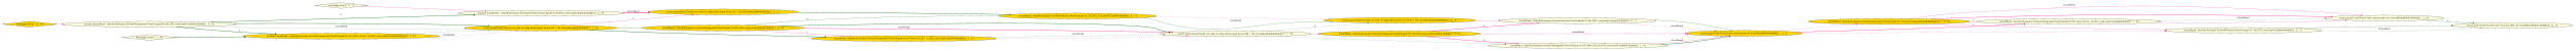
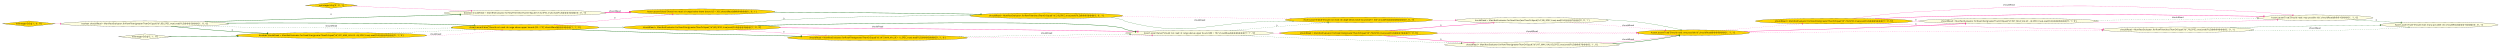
  digraph {
    rankdir=LR
    fontname="Open Sans"
    node [fillcolor=gold shape=ellipse style=filled fontname="Open Sans"]
    edge [style=solid color=deeppink arrowhead=tee fontname="Open Sans"]
    n1 [label="shouldRead = ManifestEvaluator.forRowFilter(greaterThanOrEqual(\"id\",80),SPEC,true).eval(FILE)@@@5@@@['1', '0', '0']"]
    n2 [fillcolor=lightyellow label="Assert.assertFalse(\"Should not read: id range above upper bound (80 > 79)\",shouldRead)@@@6@@@['1', '1', '0']"]
    n3 [label="shouldRead = ManifestEvaluator.forRowFilter(lessThanOrEqual(\"id\",29),SPEC,true).eval(FILE)@@@5@@@['0', '0', '1']"]
    n4 [label="shouldRead = ManifestEvaluator.forRowFilter(greaterThanOrEqual(\"id\",INT_MAX_VALUE + 1),SPEC,true).eval(FILE)@@@5@@@['0', '1', '0']"]
    n5 [fillcolor=lightyellow label="shouldRead = ManifestEvaluator.forRowFilter(greaterThanOrEqual(\"id\",INT_MAX_VALUE),SPEC,true).eval(FILE)@@@7@@@['0', '1', '0']"]
    n6 [label="Assert.assertFalse(\"Should not read: id range below lower bound (29 < 30)\",shouldRead)@@@6@@@['0', '0', '1']"]
    n7 [label="shouldRead = ManifestEvaluator.forRowFilter(greaterThanOrEqual(\"id\",79),SPEC,true).eval(FILE)@@@7@@@['1', '0', '0']"]
    n8 [fillcolor=lightyellow label="Assert.assertTrue(\"Should read: may possible ids\",shouldRead)@@@10@@@['1', '1', '0']"]
    n9 [fillcolor=lightyellow label="Assert.assertTrue(\"Should read: many possible ids\",shouldRead)@@@10@@@['0', '0', '1']"]
    n10 [fillcolor=lightyellow label="boolean shouldRead = ManifestEvaluator.forRowFilter(greaterThanOrEqual(\"id\",85),SPEC,true).eval(FILE)@@@3@@@['1', '0', '0']"]
    n11 [label="Assert.assertFalse(\"Should not read: id range above upper bound (85 < 79)\",shouldRead)@@@4@@@['1', '1', '0']"]
    n12 [fillcolor=lightyellow label="boolean shouldRead = ManifestEvaluator.forRowFilter(lessThanOrEqual(\"id\",5),SPEC,true).eval(FILE)@@@3@@@['0', '0', '1']"]
    n13 [label="boolean shouldRead = ManifestEvaluator.forRowFilter(greaterThanOrEqual(\"id\",INT_MAX_VALUE + 6),SPEC,true).eval(FILE)@@@3@@@['0', '1', '0']"]
    n14 [label="Assert.assertTrue(\"Should read: one possible id\",shouldRead)@@@8@@@['1', '1', '1']"]
    n15 [label="Assert.assertFalse(\"Should not read: id range below lower bound (5 < 30)\",shouldRead)@@@4@@@['0', '0', '1']"]
    n16 [label="testIntegerGtEq['1', '0', '0']" shape=diamond]
    n17 [fillcolor=lightyellow label="testIntegerGtEq['0', '1', '0']" shape=diamond]
    n18 [fillcolor=lightyellow label="shouldRead = ManifestEvaluator.forRowFilter(lessThanOrEqual(\"id\",30),SPEC,true).eval(FILE)@@@7@@@['0', '0', '1']"]
    n19 [fillcolor=lightyellow label="shouldRead = ManifestEvaluator.forRowFilter(greaterThanOrEqual(\"id\",INT_MAX_VALUE - 4),SPEC,true).eval(FILE)@@@9@@@['0', '1', '0']"]
-   n20 [fillcolor=lightyellow label="testIntegerLtEq['0', '0', '1']" shape=diamond]
+   n20 [label="testIntegerLtEq['0', '0', '1']" shape=diamond]
    n21 [label="shouldRead = ManifestEvaluator.forRowFilter(greaterThanOrEqual(\"id\",75),SPEC,true).eval(FILE)@@@9@@@['1', '0', '0']"]
    n22 [fillcolor=lightyellow label="shouldRead = ManifestEvaluator.forRowFilter(lessThanOrEqual(\"id\",79),SPEC,true).eval(FILE)@@@9@@@['0', '0', '1']"]
    n1 -> n2 [label=shouldRead style=bold]
    n1 -> n2 [style=bold color=darkgreen]
    n1 -> n3 [label=0 color=darkgreen arrowhead=odot]
    n1 -> n4 [label=0 arrowhead=odot]
    n2 -> n5 [style=dashed color=darkgreen]
    n2 -> n6 [label=0 style=dashed color=darkgreen]
    n2 -> n7
    n3 -> n6 [style=dashed arrowhead=odot]
    n3 -> n6 [label=shouldRead color=darkgreen arrowhead=odot]
    n4 -> n2 [style=dashed]
    n4 -> n2 [label=shouldRead style=dashed color=darkgreen]
    n5 -> n14 [label=shouldRead arrowhead=odot]
    n5 -> n14 [style=bold color=darkgreen]
    n6 -> n18
    n7 -> n5 [label=0 style=bold arrowhead=odot]
    n7 -> n14 [label=shouldRead style=dashed]
    n7 -> n14 [style=dashed]
    n7 -> n18 [label=0 style=bold arrowhead=odot]
    n8 -> n9 [label=0 color=darkgreen]
    n10 -> n11 [style=bold color=darkgreen arrowhead=odot]
    n10 -> n11 [label=shouldRead style=dashed color=darkgreen arrowhead=odot]
    n10 -> n12 [label=0 style=bold color=darkgreen]
    n10 -> n13 [label=0 style=bold color=darkgreen]
    n11 -> n1 [color=darkgreen arrowhead=odot]
    n11 -> n4 [style=bold color=darkgreen]
    n11 -> n15 [label=0]
    n12 -> n15 [label=shouldRead style=bold]
    n12 -> n15 [style=bold arrowhead=odot]
    n13 -> n11 [label=shouldRead style=dashed arrowhead=odot]
    n13 -> n11 [style=dashed color=darkgreen arrowhead=odot]
    n14 -> n19 [style=bold]
    n14 -> n21 [style=dashed]
    n14 -> n22 [style=dashed]
    n15 -> n3 [style=bold color=darkgreen arrowhead=odot]
    n16 -> n10
    n17 -> n13 [style=bold color=darkgreen]
    n18 -> n14 [color=darkgreen arrowhead=odot]
    n18 -> n14 [label=shouldRead style=dashed]
    n19 -> n8 [label=shouldRead style=dashed color=darkgreen arrowhead=odot]
    n19 -> n8
    n20 -> n12
    n21 -> n8 [label=shouldRead]
    n21 -> n8 [style=bold]
    n21 -> n19 [label=0 arrowhead=odot]
    n21 -> n22 [label=0]
    n22 -> n9 [label=shouldRead style=dashed color=darkgreen arrowhead=odot]
    n22 -> n9 [color=darkgreen]
  }
